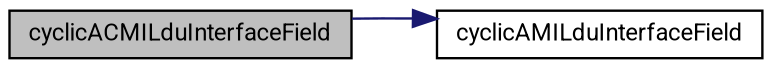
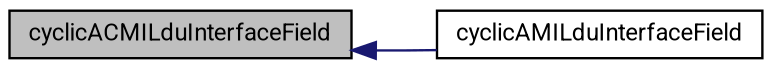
  digraph {
    rankdir=LR
    fontname=Roboto
    node [color=black fontname=Roboto fontsize=10 shape=record]
    n1 [fillcolor=grey75 fontcolor=black height=0.2 label=cyclicACMILduInterfaceField style=filled width=0.4]
    n2 [height=0.2 label=cyclicAMILduInterfaceField width=0.4]
-   n2 -> n1 [color=midnightblue dir=back fontname=Roboto fontsize=10 labelfontname=Helvetica labelfontsize=10 style=solid]
+   n1 -> n2 [color=midnightblue dir=back fontname=Roboto fontsize=10 labelfontname=Helvetica labelfontsize=10 style=solid]
  }
